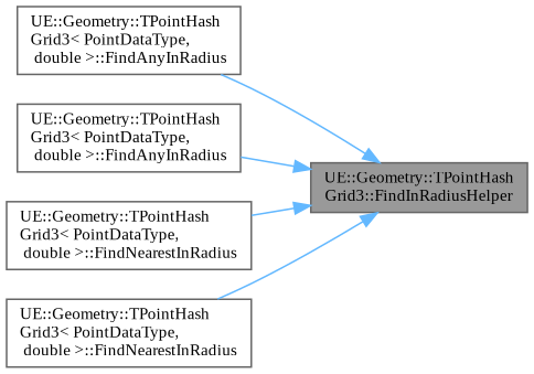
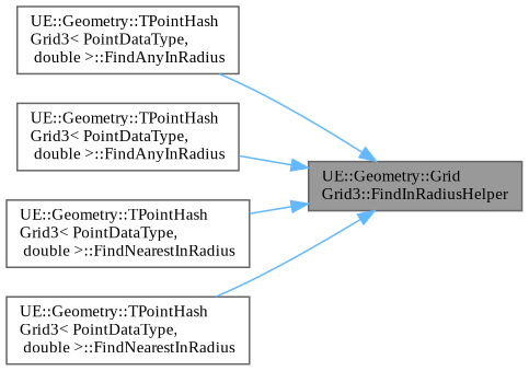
  digraph {
    rankdir=RL
    fontname="Liberation Serif"
    node [color=grey40 fillcolor=white fontname="Liberation Serif" fontsize=10 shape=box style=filled]
    edge [color=steelblue1 dir=back fontname="Liberation Serif" fontsize=10 labelfontname=Helvetica labelfontsize=10 style=solid]
-   n1 [color=gray40 fillcolor=grey60 fontcolor=black height=0.2 label="UE::Geometry::TPointHash\lGrid3::FindInRadiusHelper" width=0.4]
+   n1 [color=gray40 fillcolor=grey60 fontcolor=black height=0.2 label="UE::Geometry::Grid\lGrid3::FindInRadiusHelper" width=0.4]
    n2 [height=0.2 label="UE::Geometry::TPointHash\lGrid3\< PointDataType,\l double \>::FindAnyInRadius" width=0.4]
    n3 [height=0.2 label="UE::Geometry::TPointHash\lGrid3\< PointDataType,\l double \>::FindAnyInRadius" width=0.4]
    n4 [height=0.2 label="UE::Geometry::TPointHash\lGrid3\< PointDataType,\l double \>::FindNearestInRadius" width=0.4]
    n5 [height=0.2 label="UE::Geometry::TPointHash\lGrid3\< PointDataType,\l double \>::FindNearestInRadius" width=0.4]
    n1 -> n2
    n1 -> n3
    n1 -> n4
    n1 -> n5
  }
